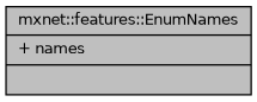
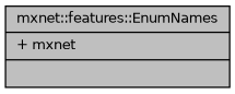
  digraph {
-   n1 [color=black fillcolor=grey75 fontcolor=black fontname=Helvetica fontsize=10 height=0.2 label="{mxnet::features::EnumNames\n|+ names\l|}" shape=record style=filled width=0.4]
+   n1 [color=black fillcolor=grey75 fontcolor=black fontname=Helvetica fontsize=10 height=0.2 label="{mxnet::features::EnumNames\n|+ mxnet\l|}" shape=record style=filled width=0.4]
  }
